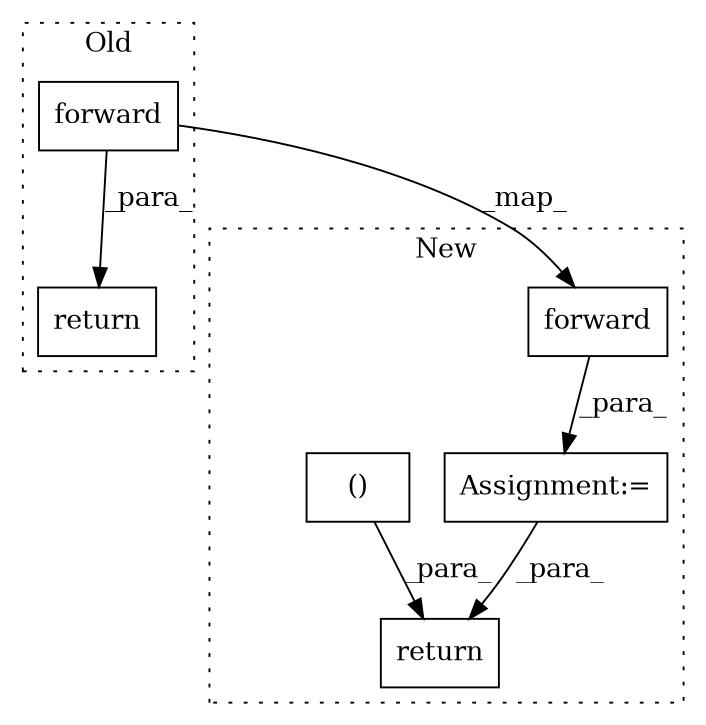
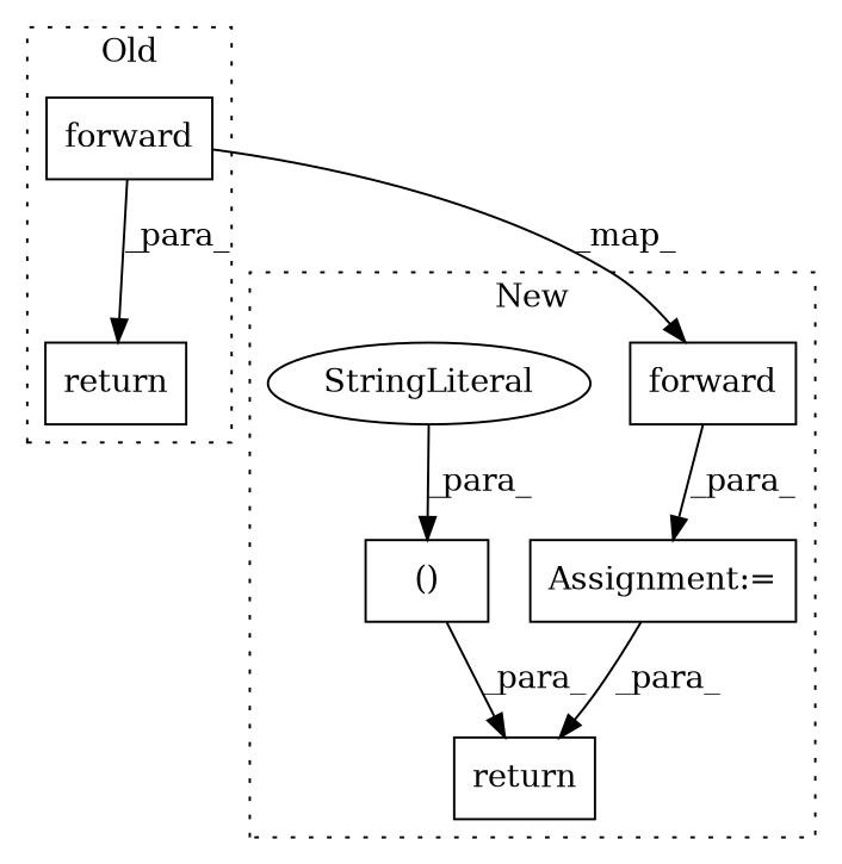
  digraph {
    node [a=32 l="8,1" s="635,648" shape=box]
    n1 [label=forward]
    n2 [a=41 l=7 label=return s=620]
    n3 [label=forward]
    n4 [a=7 l=1 label="Assignment:=" s=626]
    n5 [a=41 l=7 label=return s=854]
    n6 [a=106 l=90 label="()" s=746]
+   n7 [a=45 l=16 label=StringLiteral s=775 shape=ellipse]
    subgraph cluster_1 {
      label=Old
      style=dotted
      n1
      n2
    }
    subgraph cluster_2 {
      label=New
      style=dotted
      n3
      n4
      n5
      n6
+     n7
    }
    n1 -> n2 [label=_para_]
    n1 -> n3 [label=_map_]
    n3 -> n4 [label=_para_]
    n4 -> n5 [label=_para_]
    n6 -> n5 [label=_para_]
+   n7 -> n6 [label=_para_]
  }
